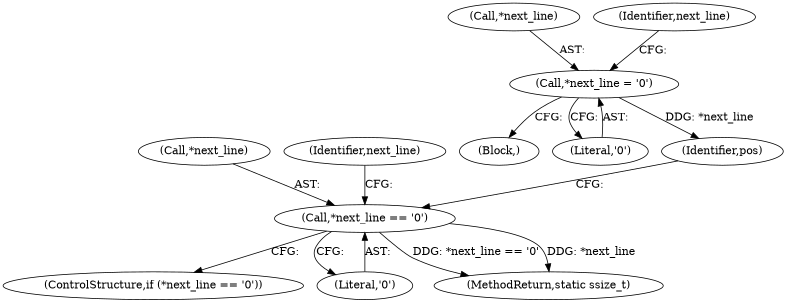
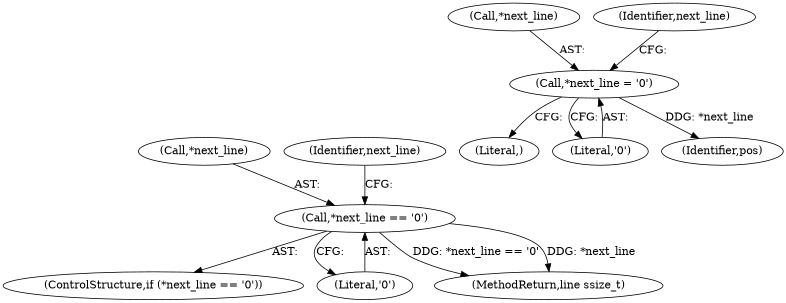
  digraph {
    n1 [label="(Call,*next_line = '\0')"]
-   n2 [label="(Block,)"]
+   n2 [label="(Literal,)"]
    n3 [label="(Literal,'\0')"]
    n4 [label="(Identifier,pos)"]
    n5 [label="(Call,*next_line == '\0')"]
    n6 [label="(ControlStructure,if (*next_line == '\0'))"]
    n7 [label="(Literal,'\0')"]
-   n8 [label="(MethodReturn,static ssize_t)"]
+   n8 [label="(MethodReturn,line ssize_t)"]
    n9 [label="(Call,*next_line)"]
    n10 [label="(Call,*next_line)"]
    n11 [label="(Identifier,next_line)"]
    n12 [label="(Identifier,next_line)"]
    n1 -> n2 [label="CFG: "]
    n1 -> n3 [label="CFG: "]
    n1 -> n4 [label="DDG: *next_line"]
    n3 -> n1 [label="AST: "]
-   n4 -> n5 [label="CFG: "]
-   n5 -> n6 [label="CFG: "]
+   n5 -> n6 [label="AST: "]
    n5 -> n7 [label="CFG: "]
    n5 -> n8 [label="DDG: *next_line == '\0'"]
    n5 -> n8 [label="DDG: *next_line"]
    n7 -> n5 [label="AST: "]
    n9 -> n1 [label="AST: "]
    n10 -> n5 [label="AST: "]
    n11 -> n5 [label="CFG: "]
    n12 -> n1 [label="CFG: "]
  }
